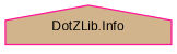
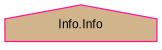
  digraph {
    rankdir=TB
    fontname="Liberation Sans"
-   n1 [color=deeppink fillcolor=tan fontname="Liberation Sans" fontsize=10 height=0.2 label="DotZLib.Info" shape=house style=filled width=0.4]
+   n1 [color=deeppink fillcolor=tan fontname="Liberation Sans" fontsize=10 height=0.2 label="Info.Info" shape=house style=filled width=0.4]
  }
